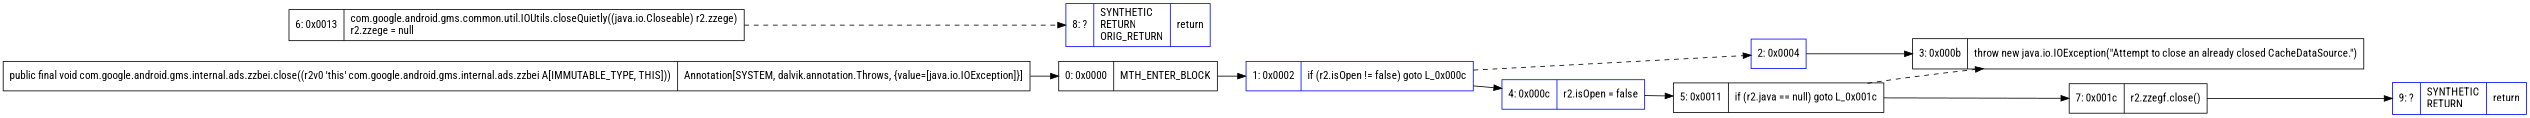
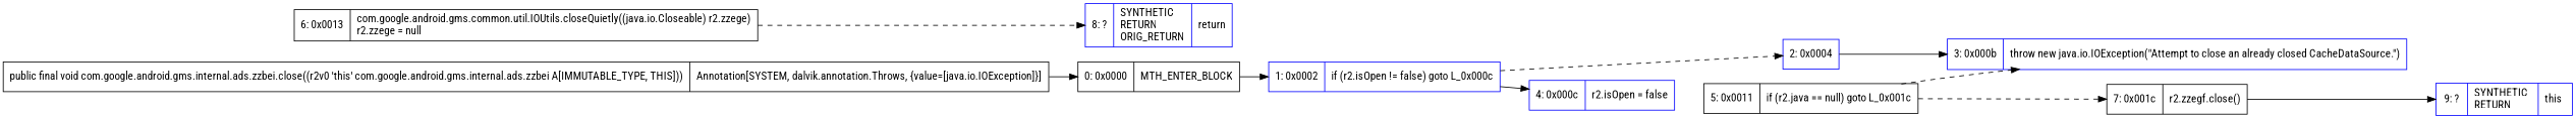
  digraph {
    fontname="Roboto Condensed"
    rankdir=LR
    node [color=black fontname="Roboto Condensed" shape=record]
    edge [fontname="Roboto Condensed"]
    n1 [label="{0\:\ 0x0000|MTH_ENTER_BLOCK\l}"]
    n2 [color=blue label="{1\:\ 0x0002|if (r2.isOpen != false) goto L_0x000c\l}"]
    n3 [color=blue label="{2\:\ 0x0004}"]
    n4 [color=blue label="{4\:\ 0x000c|r2.isOpen = false\l}"]
-   n5 [label="{3\:\ 0x000b|throw new java.io.IOException(\"Attempt to close an already closed CacheDataSource.\")\l}"]
+   n5 [color=blue label="{3\:\ 0x000b|throw new java.io.IOException(\"Attempt to close an already closed CacheDataSource.\")\l}"]
    n6 [label="{5\:\ 0x0011|if (r2.java == null) goto L_0x001c\l}"]
    n7 [label="{7\:\ 0x001c|r2.zzegf.close()\l}"]
    n8 [label="{6\:\ 0x0013|com.google.android.gms.common.util.IOUtils.closeQuietly((java.io.Closeable) r2.zzege)\lr2.zzege = null\l}"]
    n9 [color=blue label="{8\:\ ?|SYNTHETIC\lRETURN\lORIG_RETURN\l|return\l}"]
-   n10 [color=blue label="{9\:\ ?|SYNTHETIC\lRETURN\l|return\l}"]
+   n10 [color=blue label="{9\:\ ?|SYNTHETIC\lRETURN\l|this\l}"]
    n11 [label="{public final void com.google.android.gms.internal.ads.zzbei.close((r2v0 'this' com.google.android.gms.internal.ads.zzbei A[IMMUTABLE_TYPE, THIS]))  | Annotation[SYSTEM, dalvik.annotation.Throws, \{value=[java.io.IOException]\}]\l}"]
    n1 -> n2
    n2 -> n3 [style=dashed]
    n2 -> n4
    n3 -> n5
-   n4 -> n6
    n6 -> n5 [style=dashed]
-   n6 -> n7
+   n6 -> n7 [style=dashed]
    n7 -> n10
    n8 -> n9 [style=dashed]
    n11 -> n1
  }
